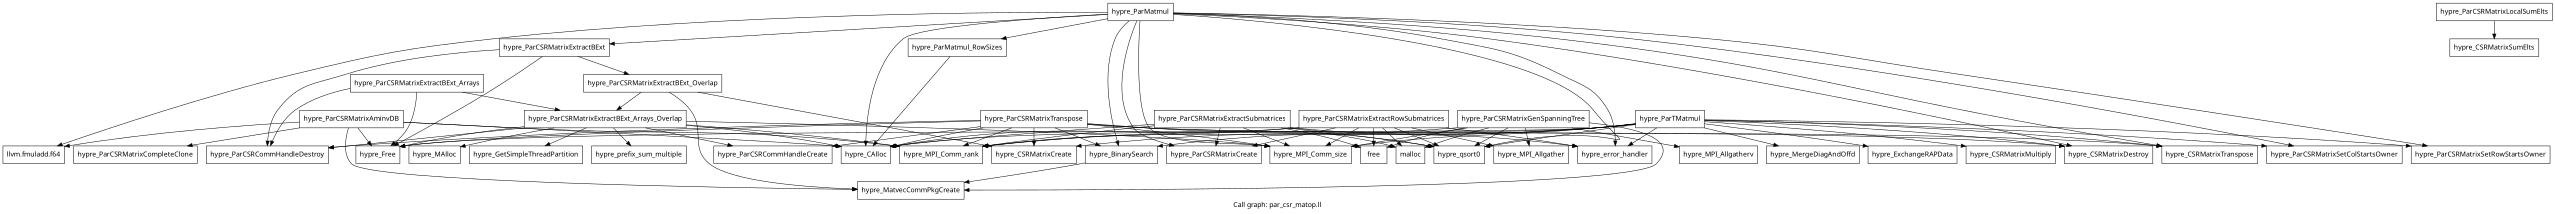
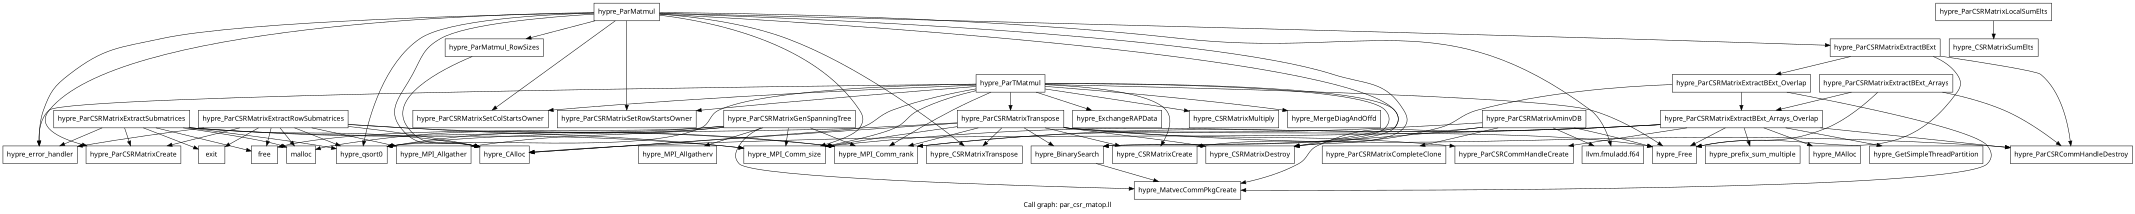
  digraph {
    fontname="Noto Sans"
    label="Call graph: par_csr_matop.ll"
    node [fontname="Noto Sans" shape=record]
    edge [fontname="Noto Sans"]
    n1 [label="{hypre_ParMatmul_RowSizes}"]
    n2 [label="{hypre_CAlloc}"]
    n3 [label="{hypre_Free}"]
    n4 [label="{hypre_ParMatmul}"]
    n5 [label="{hypre_error_handler}"]
    n6 [label="{hypre_MPI_Comm_size}"]
    n7 [label="{hypre_ParCSRMatrixExtractBExt}"]
    n8 [label="{hypre_ParCSRMatrixSetColStartsOwner}"]
    n9 [label="{hypre_ParCSRMatrixSetRowStartsOwner}"]
    n10 [label="{hypre_ParCSRMatrixCreate}"]
    n11 [label="{llvm.fmuladd.f64}"]
    n12 [label="{hypre_BinarySearch}"]
    n13 [label="{hypre_qsort0}"]
    n14 [label="{hypre_CSRMatrixDestroy}"]
    n15 [label="{hypre_CSRMatrixTranspose}"]
    n16 [label="{hypre_ParCSRMatrixExtractBExt_Overlap}"]
    n17 [label="{hypre_ParCSRCommHandleDestroy}"]
    n18 [label="{hypre_MatvecCommPkgCreate}"]
    n19 [label="{hypre_ParCSRMatrixExtractBExt_Arrays_Overlap}"]
    n20 [label="{hypre_CSRMatrixCreate}"]
    n21 [label="{hypre_MPI_Comm_rank}"]
    n22 [label="{hypre_ParCSRCommHandleCreate}"]
    n23 [label="{hypre_MAlloc}"]
    n24 [label="{hypre_GetSimpleThreadPartition}"]
    n25 [label="{hypre_prefix_sum_multiple}"]
    n26 [label="{hypre_ExchangeRAPData}"]
    n27 [label="{hypre_ParCSRMatrixExtractBExt_Arrays}"]
    n28 [label="{hypre_ParCSRMatrixTranspose}"]
    n29 [label="{hypre_ParCSRMatrixGenSpanningTree}"]
    n30 [label="{malloc}"]
    n31 [label="{free}"]
    n32 [label="{hypre_MPI_Allgatherv}"]
    n33 [label="{hypre_MPI_Allgather}"]
    n34 [label="{hypre_ParCSRMatrixExtractSubmatrices}"]
+   n35 [label="{exit}"]
    n36 [label="{hypre_ParCSRMatrixExtractRowSubmatrices}"]
    n37 [label="{hypre_ParCSRMatrixLocalSumElts}"]
    n38 [label="{hypre_CSRMatrixSumElts}"]
    n39 [label="{hypre_ParCSRMatrixAminvDB}"]
    n40 [label="{hypre_ParCSRMatrixCompleteClone}"]
    n41 [label="{hypre_ParTMatmul}"]
    n42 [label="{hypre_CSRMatrixMultiply}"]
    n43 [label="{hypre_MergeDiagAndOffd}"]
    n1 -> n2
    n4 -> n1
    n4 -> n2
    n4 -> n5
    n4 -> n6
    n4 -> n7
    n4 -> n8
    n4 -> n9
    n4 -> n10
    n4 -> n11
    n4 -> n12
    n4 -> n13
    n4 -> n14
    n4 -> n15
    n7 -> n3
    n7 -> n16
    n7 -> n17
    n12 -> n18
    n16 -> n18
    n16 -> n19
    n16 -> n20
    n19 -> n2
    n19 -> n3
    n19 -> n6
    n19 -> n17
    n19 -> n21
    n19 -> n22
    n19 -> n23
    n19 -> n24
    n19 -> n25
    n27 -> n3
    n27 -> n17
    n27 -> n19
    n28 -> n2
    n28 -> n3
    n28 -> n6
    n28 -> n12
    n28 -> n13
    n28 -> n14
    n28 -> n15
    n28 -> n17
    n28 -> n20
    n28 -> n21
    n28 -> n22
    n29 -> n6
    n29 -> n13
    n29 -> n18
    n29 -> n21
    n29 -> n30
    n29 -> n31
    n29 -> n32
    n29 -> n33
    n34 -> n2
    n34 -> n5
    n34 -> n6
    n34 -> n10
    n34 -> n13
    n34 -> n21
    n34 -> n30
    n34 -> n31
+   n34 -> n35
    n36 -> n2
    n36 -> n5
    n36 -> n6
    n36 -> n10
    n36 -> n13
    n36 -> n21
    n36 -> n30
    n36 -> n31
    n36 -> n33
+   n36 -> n35
    n37 -> n38
-   n39 -> n2
+   n39 -> n14
    n39 -> n3
    n39 -> n11
    n39 -> n18
    n39 -> n21
    n39 -> n40
    n41 -> n2
    n41 -> n3
    n41 -> n5
    n41 -> n6
    n41 -> n8
    n41 -> n9
    n41 -> n12
    n41 -> n13
    n41 -> n14
-   n41 -> n15
+   n41 -> n28
    n41 -> n20
    n41 -> n21
    n41 -> n26
    n41 -> n42
    n41 -> n43
  }
